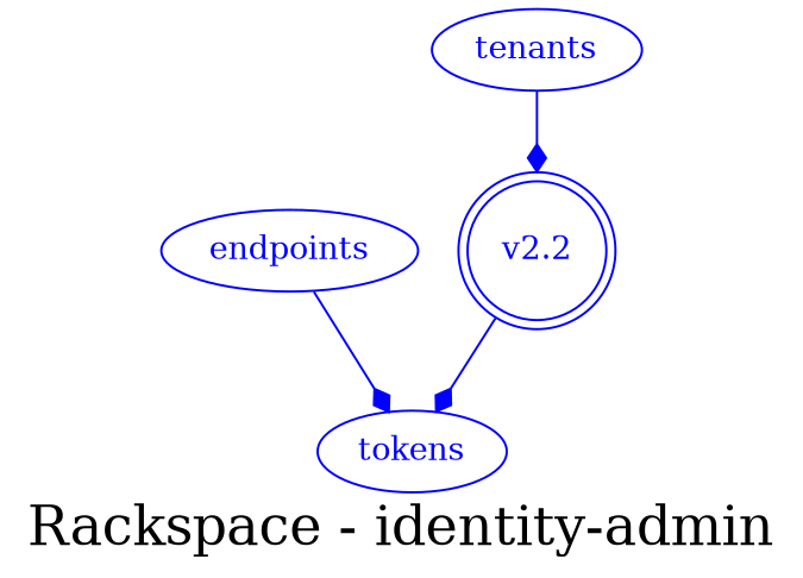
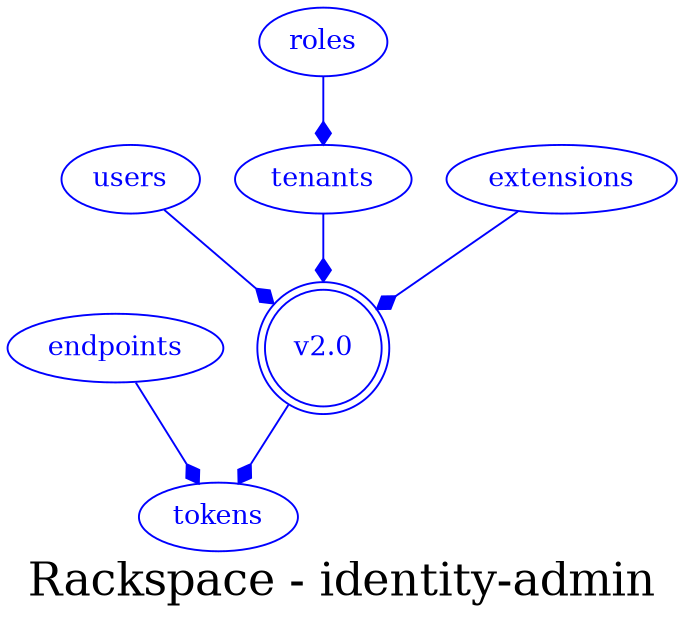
  digraph {
    fontsize=24
    label="Rackspace - identity-admin"
    splines=true
    node [color=blue fontcolor=blue shape=ellipse]
    edge [arrowhead=diamond arrowtail=none color=blue fontcolor=blue]
-   "v2.0" [shape=doublecircle label="v2.2"]
+   "v2.0" [shape=doublecircle]
    tokens
+   users
+   roles
    tenants
+   extensions
    endpoints
    "v2.0" -> tokens
+   users -> "v2.0"
+   roles -> tenants
    tenants -> "v2.0"
+   extensions -> "v2.0"
    endpoints -> tokens
  }
